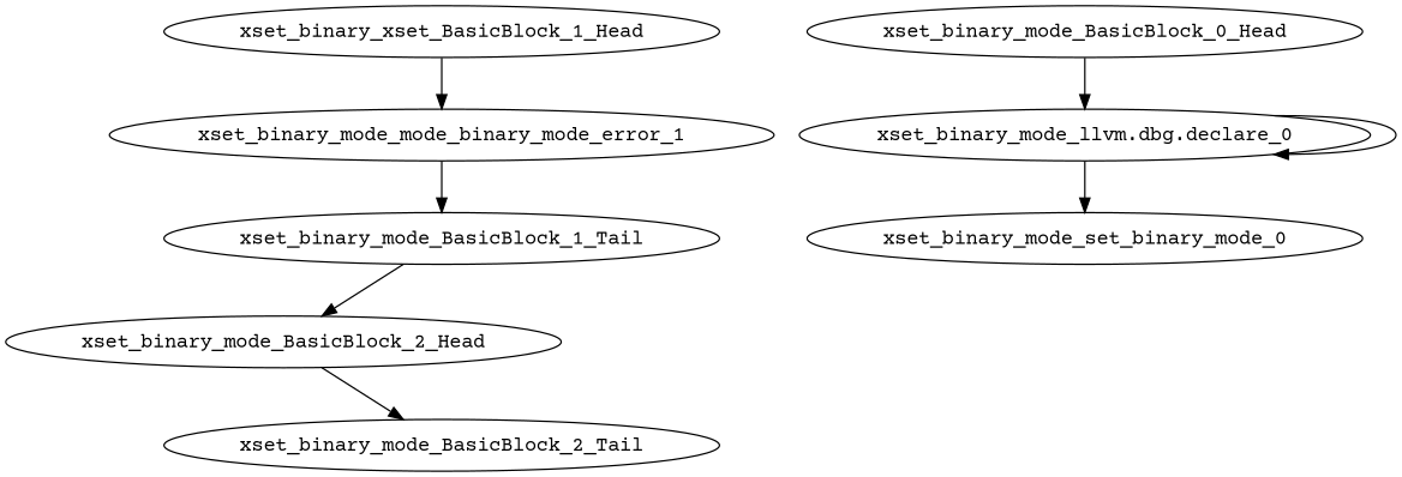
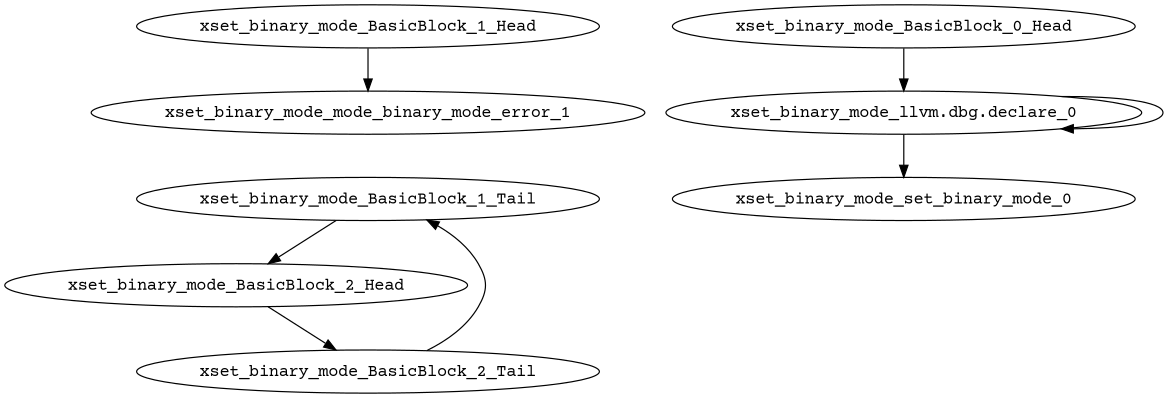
  digraph {
    fontname="Courier Prime"
    node [fontname="Courier Prime"]
    edge [fontname="Courier Prime"]
    n1 [label=xset_binary_mode_mode_binary_mode_error_1]
    xset_binary_mode_BasicBlock_1_Tail
    xset_binary_mode_BasicBlock_2_Head
    xset_binary_mode_BasicBlock_2_Tail
-   xset_binary_mode_BasicBlock_1_Head [label=xset_binary_xset_BasicBlock_1_Head]
+   xset_binary_mode_BasicBlock_1_Head
    "xset_binary_mode_llvm.dbg.declare_0"
    xset_binary_mode_set_binary_mode_0
    xset_binary_mode_BasicBlock_0_Head
-   n1 -> xset_binary_mode_BasicBlock_1_Tail
+   xset_binary_mode_BasicBlock_2_Tail -> xset_binary_mode_BasicBlock_1_Tail
    xset_binary_mode_BasicBlock_1_Tail -> xset_binary_mode_BasicBlock_2_Head
    xset_binary_mode_BasicBlock_2_Head -> xset_binary_mode_BasicBlock_2_Tail
    xset_binary_mode_BasicBlock_1_Head -> n1
    "xset_binary_mode_llvm.dbg.declare_0" -> "xset_binary_mode_llvm.dbg.declare_0"
    "xset_binary_mode_llvm.dbg.declare_0" -> xset_binary_mode_set_binary_mode_0
    xset_binary_mode_BasicBlock_0_Head -> "xset_binary_mode_llvm.dbg.declare_0"
  }
